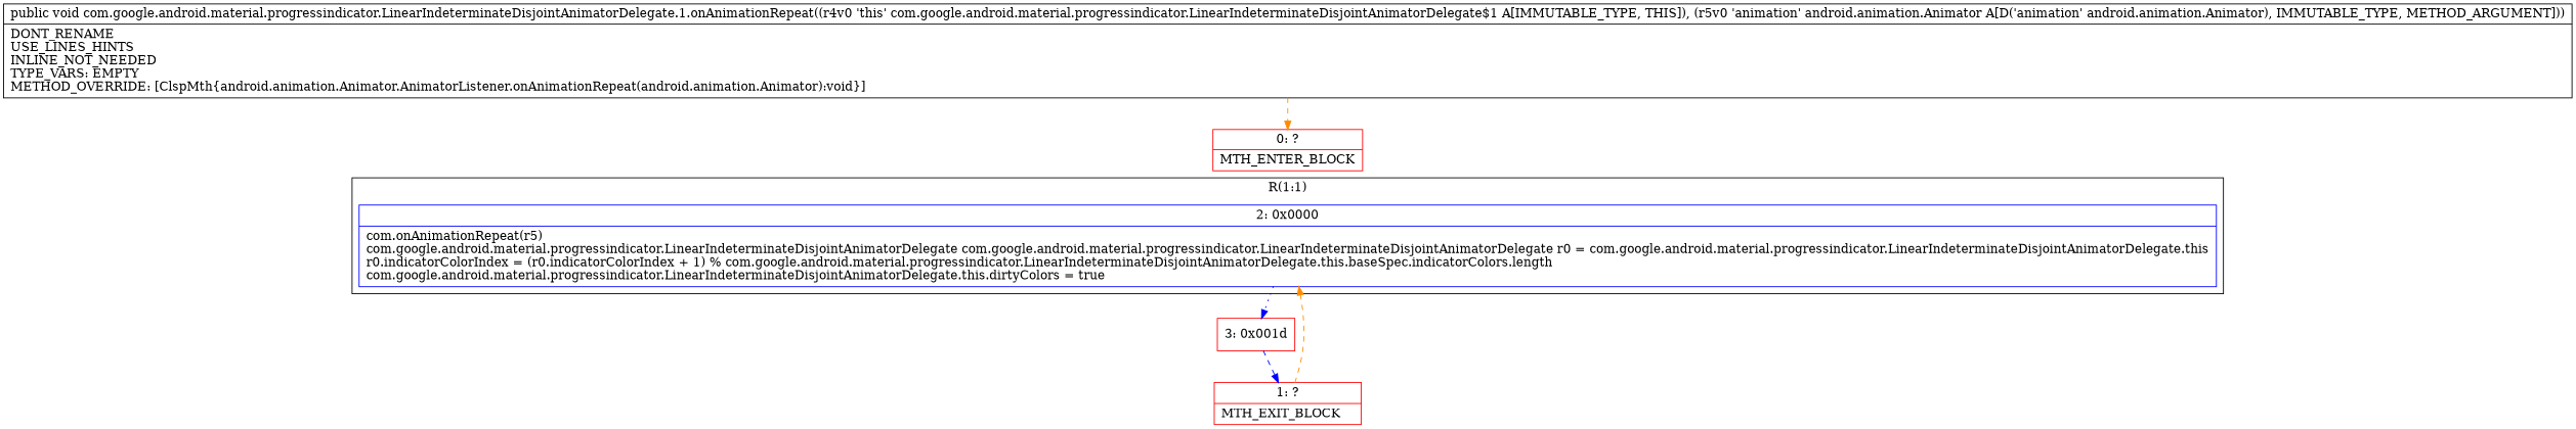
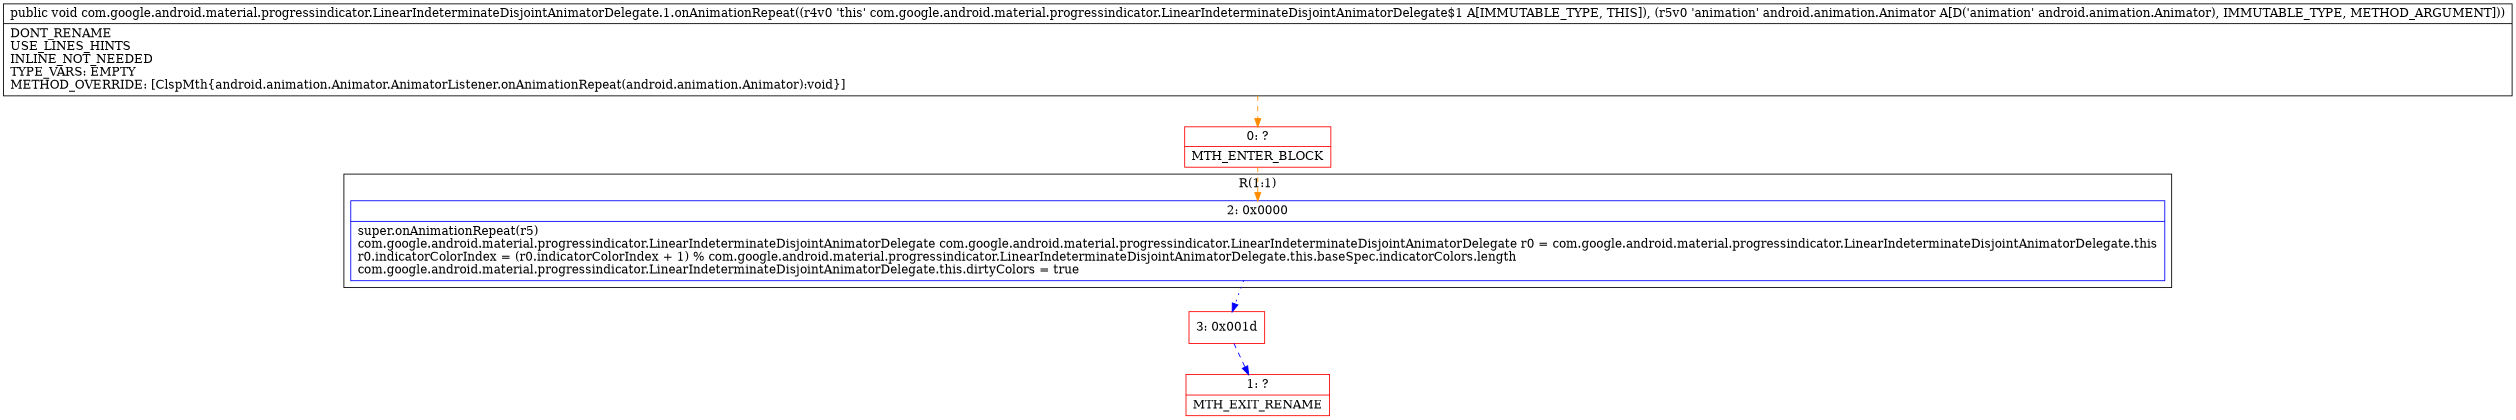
  digraph {
    node [color=red shape=record]
    edge [color=blue style=dashed]
-   n1 [color=blue label="{2\:\ 0x0000|com.onAnimationRepeat(r5)\lcom.google.android.material.progressindicator.LinearIndeterminateDisjointAnimatorDelegate com.google.android.material.progressindicator.LinearIndeterminateDisjointAnimatorDelegate r0 = com.google.android.material.progressindicator.LinearIndeterminateDisjointAnimatorDelegate.this\lr0.indicatorColorIndex = (r0.indicatorColorIndex + 1) % com.google.android.material.progressindicator.LinearIndeterminateDisjointAnimatorDelegate.this.baseSpec.indicatorColors.length\lcom.google.android.material.progressindicator.LinearIndeterminateDisjointAnimatorDelegate.this.dirtyColors = true\l}"]
+   n1 [color=blue label="{2\:\ 0x0000|super.onAnimationRepeat(r5)\lcom.google.android.material.progressindicator.LinearIndeterminateDisjointAnimatorDelegate com.google.android.material.progressindicator.LinearIndeterminateDisjointAnimatorDelegate r0 = com.google.android.material.progressindicator.LinearIndeterminateDisjointAnimatorDelegate.this\lr0.indicatorColorIndex = (r0.indicatorColorIndex + 1) % com.google.android.material.progressindicator.LinearIndeterminateDisjointAnimatorDelegate.this.baseSpec.indicatorColors.length\lcom.google.android.material.progressindicator.LinearIndeterminateDisjointAnimatorDelegate.this.dirtyColors = true\l}"]
    n2 [label="{3\:\ 0x001d}"]
-   n3 [label="{1\:\ ?|MTH_EXIT_BLOCK\l}"]
+   n3 [label="{1\:\ ?|MTH_EXIT_RENAME\l}"]
    n4 [label="{0\:\ ?|MTH_ENTER_BLOCK\l}"]
    n5 [label="{public void com.google.android.material.progressindicator.LinearIndeterminateDisjointAnimatorDelegate.1.onAnimationRepeat((r4v0 'this' com.google.android.material.progressindicator.LinearIndeterminateDisjointAnimatorDelegate$1 A[IMMUTABLE_TYPE, THIS]), (r5v0 'animation' android.animation.Animator A[D('animation' android.animation.Animator), IMMUTABLE_TYPE, METHOD_ARGUMENT]))  | DONT_RENAME\lUSE_LINES_HINTS\lINLINE_NOT_NEEDED\lTYPE_VARS: EMPTY\lMETHOD_OVERRIDE: [ClspMth\{android.animation.Animator.AnimatorListener.onAnimationRepeat(android.animation.Animator):void\}]\l}" color=""]
    subgraph cluster_1 {
      label="R(1:1)"
      n1
    }
    n1 -> n2 [style=dotted]
    n2 -> n3
-   n3 -> n1 [color=darkorange]
+   n4 -> n1 [color=darkorange]
    n5 -> n4 [color=darkorange]
  }
